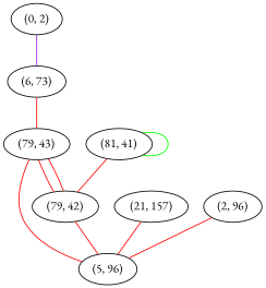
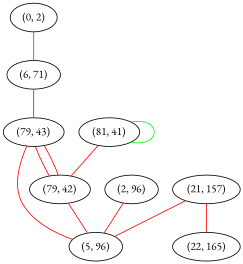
  graph {
    fontname="EB Garamond"
    node [fontname="EB Garamond"]
    edge [color=red fontname="EB Garamond" weight=1]
    n1 [label="(0, 2)"]
-   "(6, 71)" [label="(6, 73)"]
+   "(6, 71)"
    "(79, 43)"
    "(5, 96)"
    "(79, 42)"
    "(81, 41)"
    "(21, 157)"
+   "(22, 165)"
    "(2, 96)"
    n1 -- "(6, 71)" [color=purple weight=4]
    "(6, 71)" -- "(79, 43)"
    "(79, 43)" -- "(5, 96)"
    "(79, 43)" -- "(79, 42)"
    "(79, 43)" -- "(79, 42)"
    "(79, 42)" -- "(5, 96)"
    "(81, 41)" -- "(79, 42)"
    "(81, 41)" -- "(81, 41)" [color=green weight=2]
    "(21, 157)" -- "(5, 96)"
+   "(21, 157)" -- "(22, 165)"
    "(2, 96)" -- "(5, 96)"
  }
